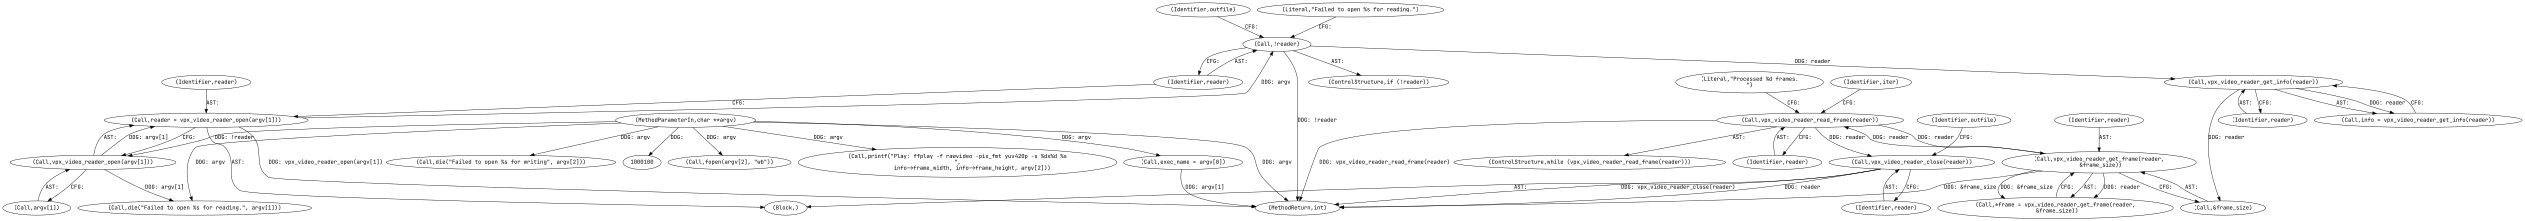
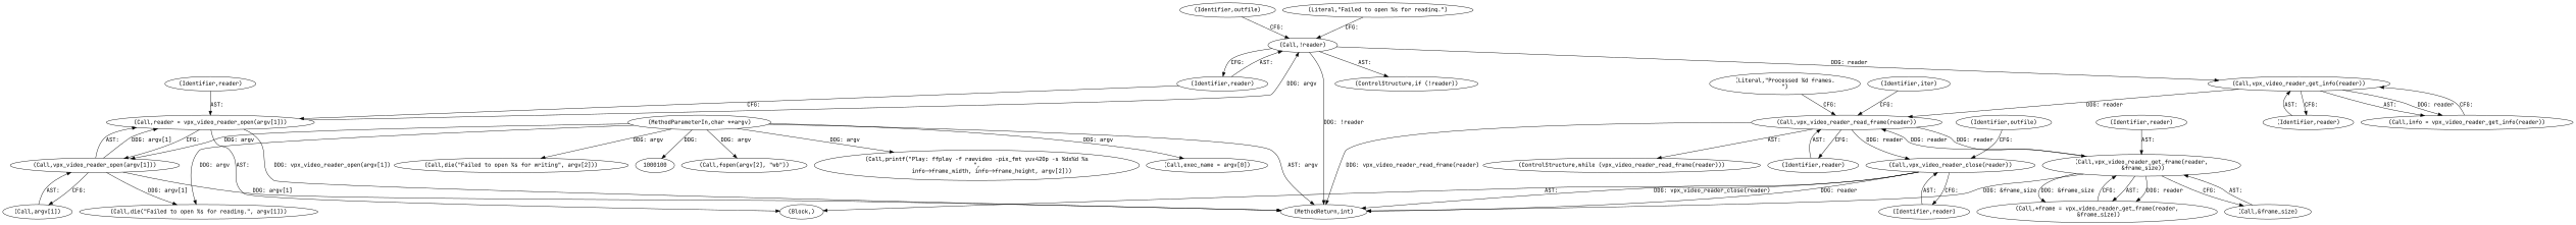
  digraph {
    fontname="JetBrains Mono"
    node [fontname="JetBrains Mono"]
    edge [fontname="JetBrains Mono"]
    n1 [label="(Call,vpx_video_reader_close(reader))"]
    n2 [label="(MethodReturn,int)"]
    n3 [label="(Block,)"]
    n4 [label="(Identifier,reader)"]
    n5 [label="(Call,vpx_video_reader_read_frame(reader))"]
    n6 [label="(Call,vpx_video_reader_get_frame(reader,\n &frame_size))"]
    n7 [label="(ControlStructure,while (vpx_video_reader_read_frame(reader)))"]
    n8 [label="(Identifier,reader)"]
    n9 [label="(Call,*frame = vpx_video_reader_get_frame(reader,\n &frame_size))"]
    n10 [label="(Call,&frame_size)"]
    n11 [label="(Call,vpx_video_reader_get_info(reader))"]
    n12 [label="(Identifier,reader)"]
    n13 [label="(Call,info = vpx_video_reader_get_info(reader))"]
    n14 [label="(Call,!reader)"]
    n15 [label="(Identifier,reader)"]
    n16 [label="(ControlStructure,if (!reader))"]
    n17 [label="(Call,reader = vpx_video_reader_open(argv[1]))"]
    n18 [label="(Call,vpx_video_reader_open(argv[1]))"]
    n19 [label="(Call,argv[1])"]
    n20 [label="(Call,die(\"Failed to open %s for reading.\", argv[1]))"]
    n21 [label="(MethodParameterIn,char **argv)"]
    n22 [label="(Call,fopen(argv[2], \"wb\"))"]
    n23 [label="(Call,printf(\"Play: ffplay -f rawvideo -pix_fmt yuv420p -s %dx%d %s\n\",\n         info->frame_width, info->frame_height, argv[2]))"]
    n24 [label="(Call,die(\"Failed to open %s for writing\", argv[2]))"]
    n25 [label="(Call,exec_name = argv[0])"]
    1000100
    n27 [label="(Identifier,outfile)"]
    n28 [label="(Literal,\"Failed to open %s for reading.\")"]
    n29 [label="(Identifier,reader)"]
    n30 [label="(Identifier,iter)"]
    n31 [label="(Literal,\"Processed %d frames.\n\")"]
    n32 [label="(Identifier,reader)"]
    n33 [label="(Identifier,outfile)"]
    n1 -> n2 [label="DDG: vpx_video_reader_close(reader)"]
    n1 -> n2 [label="DDG: reader"]
    n1 -> n3 [label="AST: "]
    n1 -> n4 [label="CFG: "]
    n4 -> n1 [label="AST: "]
    n5 -> n1 [label="DDG: reader"]
    n5 -> n2 [label="DDG: vpx_video_reader_read_frame(reader)"]
    n5 -> n6 [label="DDG: reader"]
    n5 -> n7 [label="AST: "]
    n5 -> n8 [label="CFG: "]
    n6 -> n2 [label="DDG: &frame_size"]
    n6 -> n5 [label="DDG: reader"]
    n6 -> n9 [label="AST: "]
    n6 -> n9 [label="DDG: reader"]
    n6 -> n9 [label="DDG: &frame_size"]
    n6 -> n10 [label="CFG: "]
    n8 -> n5 [label="AST: "]
    n9 -> n6 [label="CFG: "]
    n10 -> n6 [label="AST: "]
-   n11 -> n10 [label="DDG: reader"]
+   n11 -> n5 [label="DDG: reader"]
    n11 -> n12 [label="CFG: "]
    n11 -> n13 [label="AST: "]
    n11 -> n13 [label="DDG: reader"]
    n12 -> n11 [label="AST: "]
    n13 -> n11 [label="CFG: "]
    n14 -> n2 [label="DDG: !reader"]
    n14 -> n11 [label="DDG: reader"]
    n14 -> n15 [label="CFG: "]
    n14 -> n16 [label="AST: "]
    n15 -> n14 [label="AST: "]
    n15 -> n17 [label="CFG: "]
    n17 -> n2 [label="DDG: vpx_video_reader_open(argv[1])"]
    n17 -> n3 [label="AST: "]
    n17 -> n14 [label="DDG: argv"]
    n17 -> n18 [label="CFG: "]
-   n25 -> n2 [label="DDG: argv[1]"]
+   n18 -> n2 [label="DDG: argv[1]"]
    n18 -> n17 [label="AST: "]
    n18 -> n17 [label="DDG: argv[1]"]
    n18 -> n19 [label="CFG: "]
    n18 -> n20 [label="DDG: argv[1]"]
    n19 -> n18 [label="AST: "]
-   n21 -> n2 [label="DDG: argv"]
-   n21 -> n18 [label="DDG: !reader"]
+   n21 -> n2 [label="AST: argv"]
+   n21 -> n18 [label="DDG: argv"]
    n21 -> n20 [label="DDG: argv"]
    n21 -> n22 [label="DDG: argv"]
    n21 -> n23 [label="DDG: argv"]
    n21 -> n24 [label="DDG: argv"]
    n21 -> n25 [label="DDG: argv"]
    n21 -> 1000100 [label="DDG: "]
    n27 -> n14 [label="CFG: "]
    n28 -> n14 [label="CFG: "]
    n29 -> n17 [label="AST: "]
    n30 -> n5 [label="CFG: "]
    n31 -> n5 [label="CFG: "]
    n32 -> n6 [label="AST: "]
    n33 -> n1 [label="CFG: "]
  }
